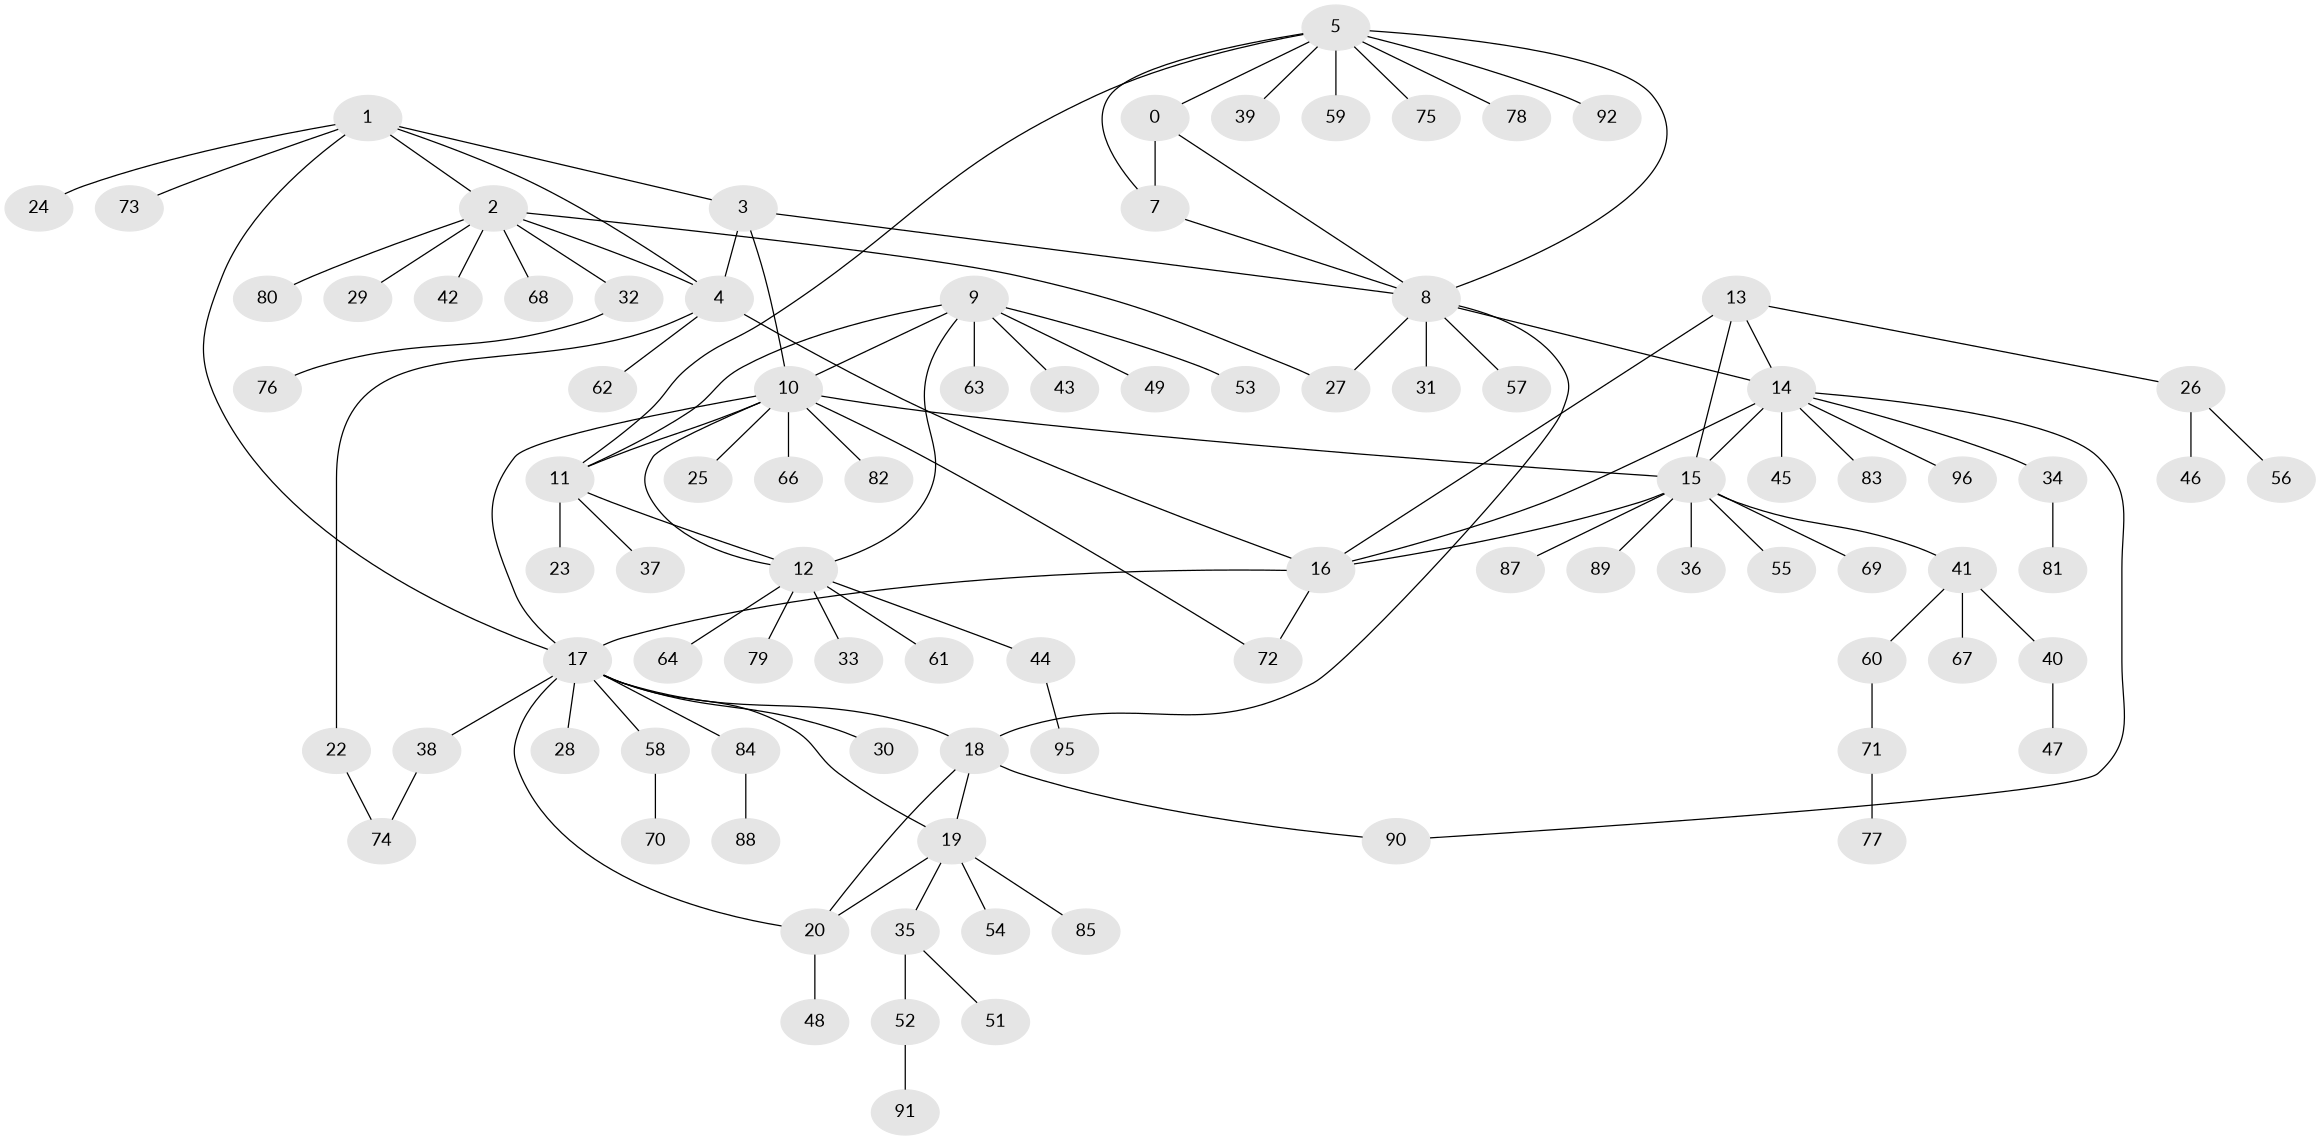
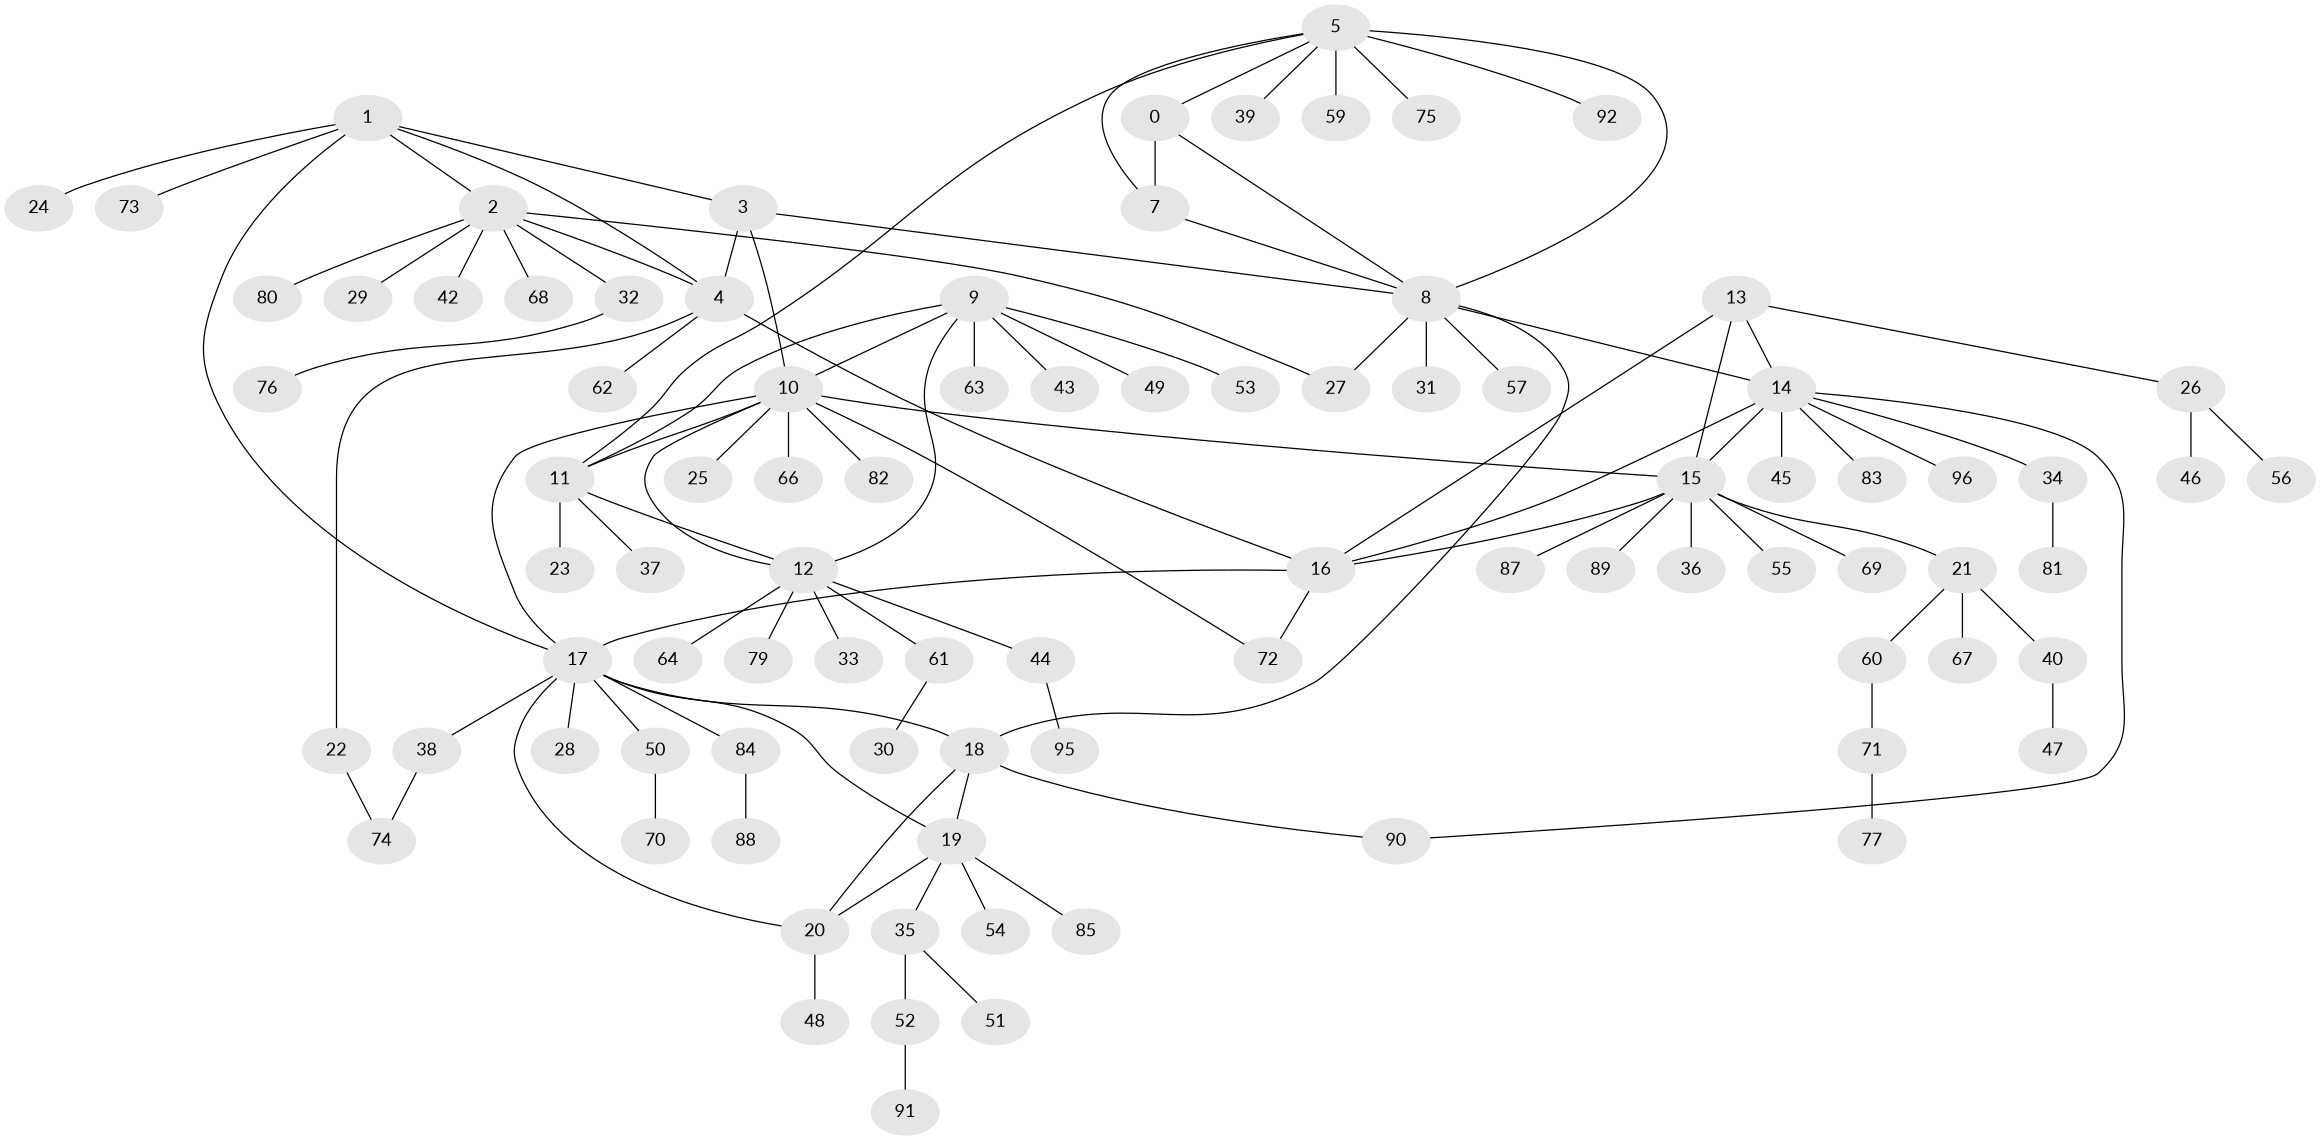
  graph {
    fontname=Lato
    node [color=gray90 fontname=Lato style=filled]
    edge [fontname=Lato]
    1
    2
    3
    4
    17
    24
    73
    27
    29
    32
    42
    68
    80
    8
    10
    16
    22
    62
    18
    19
    20
    28
    30
    38
-   50 [label=58]
+   50
    84
    76
    14
    31
    57
    11
    12
    15
    25
    66
    72
    82
    74
    5
    n40 [label=0]
    7
    39
    59
    75
-   78
    92
    23
    37
    34
    45
    83
    n52 [label=96]
    90
    9
    43
    49
    53
    63
    33
    44
    61
    64
    79
-   21 [label=41]
+   21
    36
    55
    69
    87
    89
    n70 [label=95]
    13
    26
    46
    56
    81
    40
    60
    67
    35
    54
    85
    48
    70
    88
    51
    52
    47
    71
    91
    77
    1 -- 2
    1 -- 3
    1 -- 4
    1 -- 17
    1 -- 24
    1 -- 73
    2 -- 4
    2 -- 27
    2 -- 29
    2 -- 32
    2 -- 42
    2 -- 68
    2 -- 80
    3 -- 4
    3 -- 8
    3 -- 10
    4 -- 16
    4 -- 22
    4 -- 62
    17 -- 18
    17 -- 19
    17 -- 20
    17 -- 28
-   17 -- 30
+   61 -- 30
    17 -- 38
    17 -- 50
    17 -- 84
    32 -- 76
    8 -- 27
    8 -- 18
    8 -- 14
    8 -- 31
    8 -- 57
    10 -- 17
    10 -- 11
    10 -- 12
    10 -- 15
    10 -- 25
    10 -- 66
    10 -- 72
    10 -- 82
    16 -- 17
    16 -- 72
    22 -- 74
    18 -- 19
    18 -- 20
    18 -- 90
    19 -- 20
    19 -- 35
    19 -- 54
    19 -- 85
    20 -- 48
    38 -- 74
    50 -- 70
    84 -- 88
    14 -- 16
    14 -- 15
    14 -- 34
    14 -- 45
    14 -- 83
    14 -- n52
    14 -- 90
    11 -- 12
    11 -- 23
    11 -- 37
    12 -- 33
    12 -- 44
    12 -- 61
    12 -- 64
    12 -- 79
    15 -- 16
    15 -- 21
    15 -- 36
    15 -- 55
    15 -- 69
    15 -- 87
    15 -- 89
    5 -- 8
    5 -- 11
    5 -- n40
    5 -- 7
    5 -- 39
    5 -- 59
    5 -- 75
-   5 -- 78
    5 -- 92
    n40 -- 8
    n40 -- 7
    7 -- 8
    34 -- 81
    9 -- 10
    9 -- 11
    9 -- 12
    9 -- 43
    9 -- 49
    9 -- 53
    9 -- 63
    44 -- n70
    21 -- 40
    21 -- 60
    21 -- 67
    13 -- 16
    13 -- 14
    13 -- 15
    13 -- 26
    26 -- 46
    26 -- 56
    40 -- 47
    60 -- 71
    35 -- 51
    35 -- 52
    52 -- 91
    71 -- 77
  }
